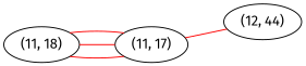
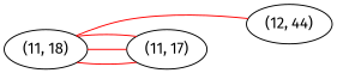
  graph {
    fontname="Fira Sans"
    rankdir=LR
    node [fontname="Fira Sans"]
    edge [color=red fontname="Fira Sans" weight=1]
    "(11, 18)"
    "(12, 44)"
    "(11, 17)"
-   "(11, 17)" -- "(12, 44)"
+   "(11, 18)" -- "(12, 44)"
    "(11, 18)" -- "(11, 17)"
    "(11, 18)" -- "(11, 17)"
    "(11, 18)" -- "(11, 17)"
  }
